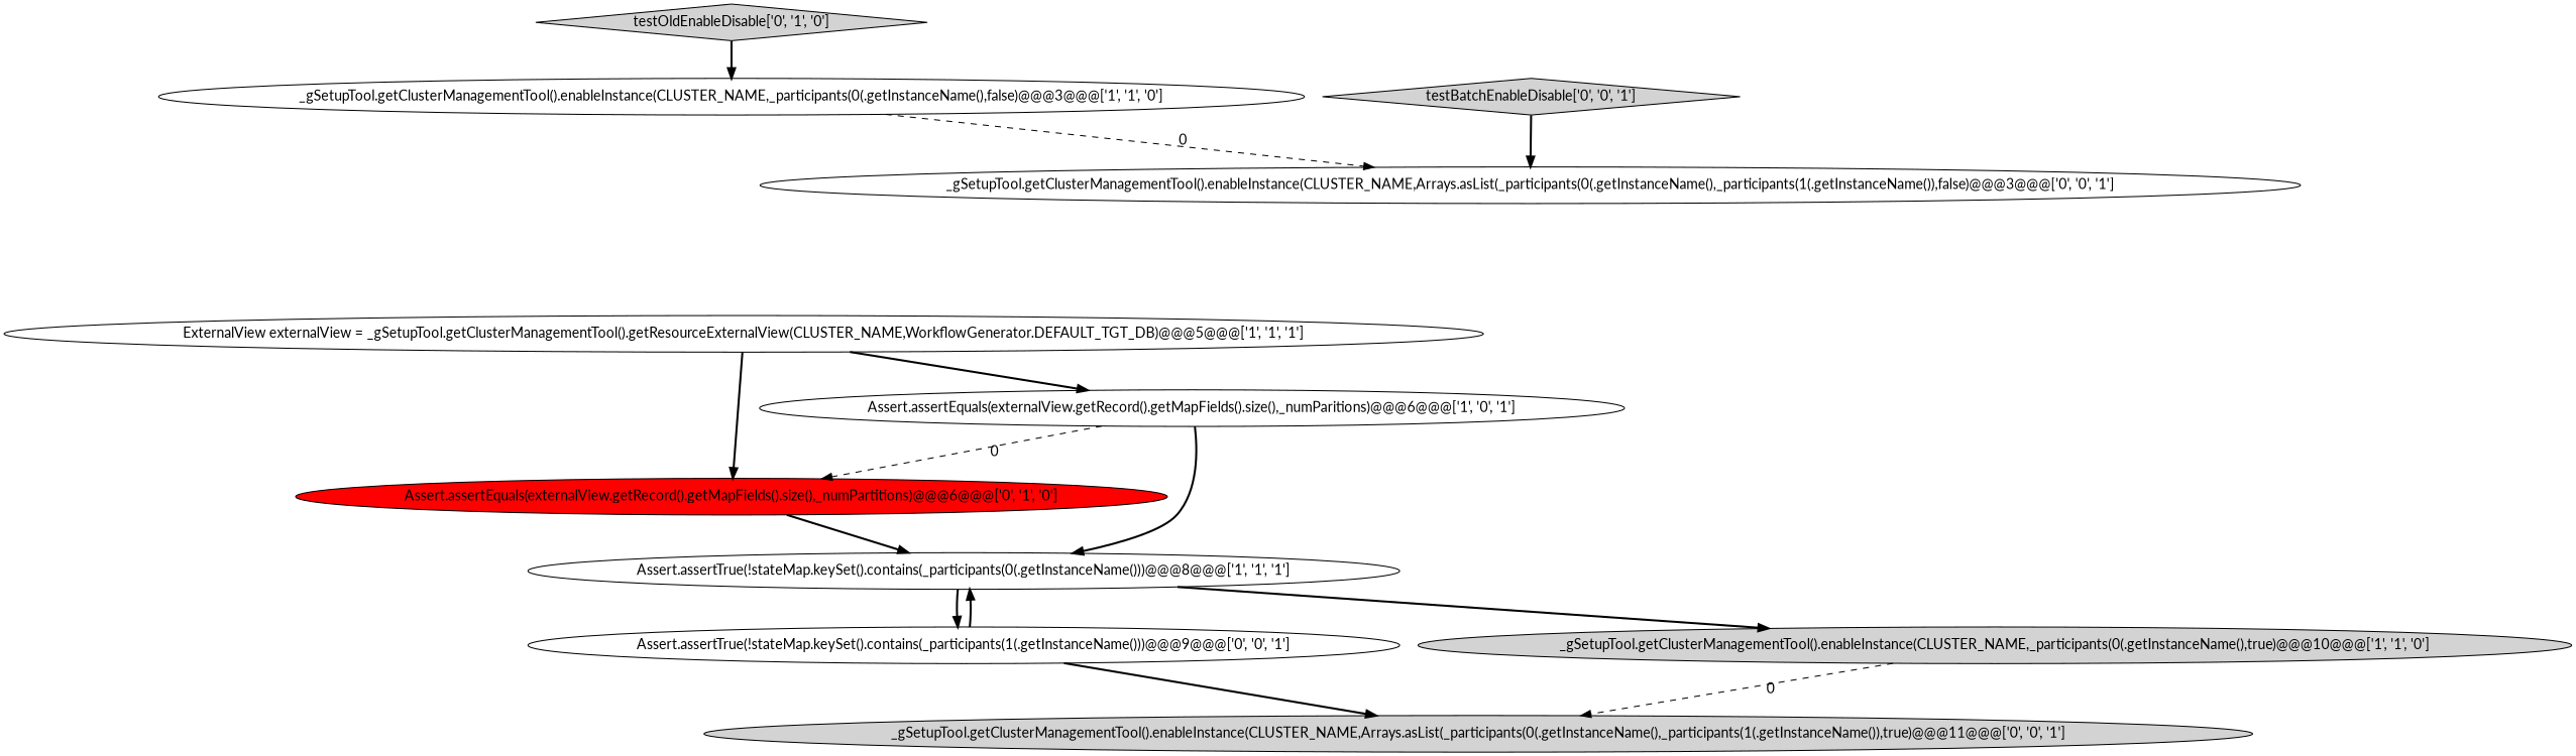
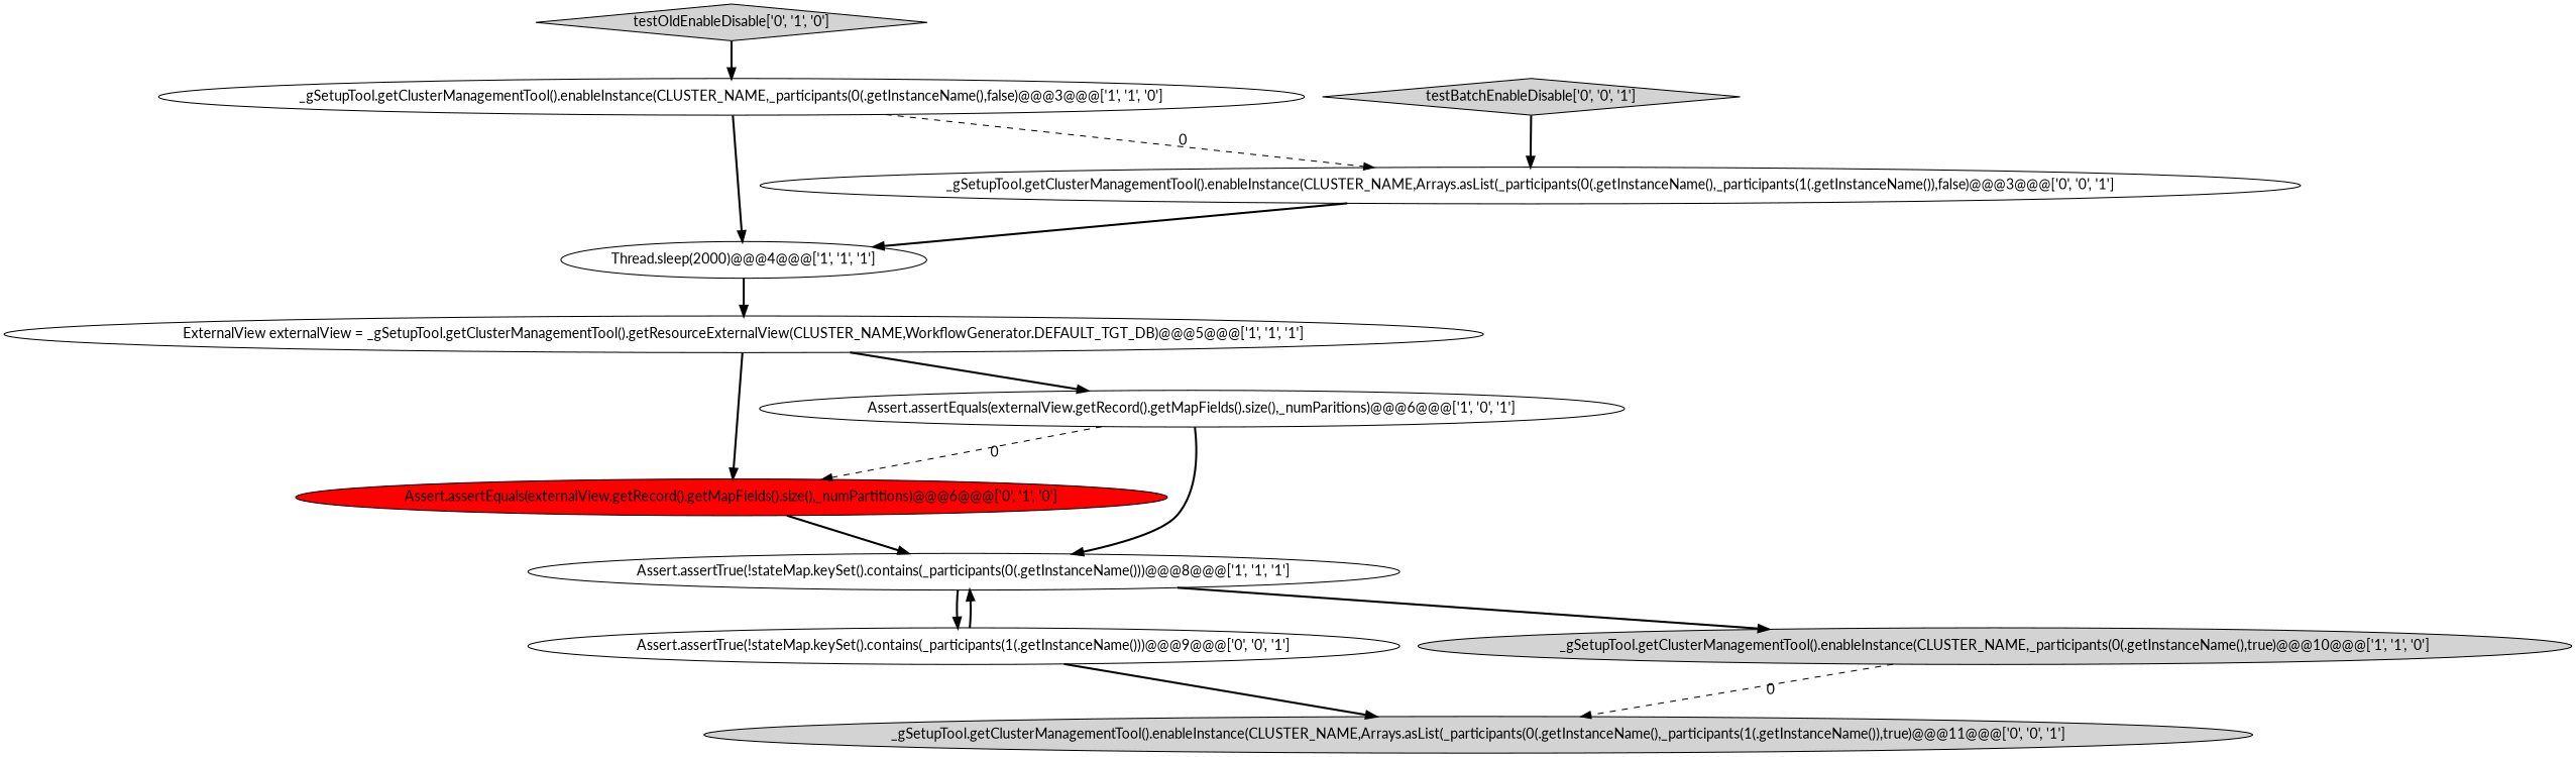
  digraph {
    fontname=Lato
    node [fillcolor=white fontname=Lato shape=ellipse style=filled]
    edge [fontname=Lato style=bold]
    n1 [fillcolor=lightgray label="testOldEnableDisable['0', '1', '0']" shape=diamond]
    n2 [label="_gSetupTool.getClusterManagementTool().enableInstance(CLUSTER_NAME,_participants(0(.getInstanceName(),false)@@@3@@@['1', '1', '0']"]
+   n3 [label="Thread.sleep(2000)@@@4@@@['1', '1', '1']"]
    n4 [label="_gSetupTool.getClusterManagementTool().enableInstance(CLUSTER_NAME,Arrays.asList(_participants(0(.getInstanceName(),_participants(1(.getInstanceName()),false)@@@3@@@['0', '0', '1']"]
    n5 [label="Assert.assertTrue(!stateMap.keySet().contains(_participants(1(.getInstanceName()))@@@9@@@['0', '0', '1']"]
    n6 [label="Assert.assertTrue(!stateMap.keySet().contains(_participants(0(.getInstanceName()))@@@8@@@['1', '1', '1']"]
    n7 [fillcolor=lightgray label="_gSetupTool.getClusterManagementTool().enableInstance(CLUSTER_NAME,Arrays.asList(_participants(0(.getInstanceName(),_participants(1(.getInstanceName()),true)@@@11@@@['0', '0', '1']"]
    n8 [fillcolor=lightgray label="_gSetupTool.getClusterManagementTool().enableInstance(CLUSTER_NAME,_participants(0(.getInstanceName(),true)@@@10@@@['1', '1', '0']"]
    n9 [label="ExternalView externalView = _gSetupTool.getClusterManagementTool().getResourceExternalView(CLUSTER_NAME,WorkflowGenerator.DEFAULT_TGT_DB)@@@5@@@['1', '1', '1']"]
    n10 [fillcolor=red label="Assert.assertEquals(externalView.getRecord().getMapFields().size(),_numPartitions)@@@6@@@['0', '1', '0']"]
    n11 [label="Assert.assertEquals(externalView.getRecord().getMapFields().size(),_numParitions)@@@6@@@['1', '0', '1']"]
    n12 [fillcolor=lightgray label="testBatchEnableDisable['0', '0', '1']" shape=diamond]
    n1 -> n2
+   n2 -> n3
    n2 -> n4 [label=0 style=dashed]
+   n3 -> n9
+   n4 -> n3
    n5 -> n6
    n5 -> n7
    n6 -> n5
    n6 -> n8
    n8 -> n7 [label=0 style=dashed]
    n9 -> n10
    n9 -> n11
    n10 -> n6
    n11 -> n6
    n11 -> n10 [label=0 style=dashed]
    n12 -> n4
  }
